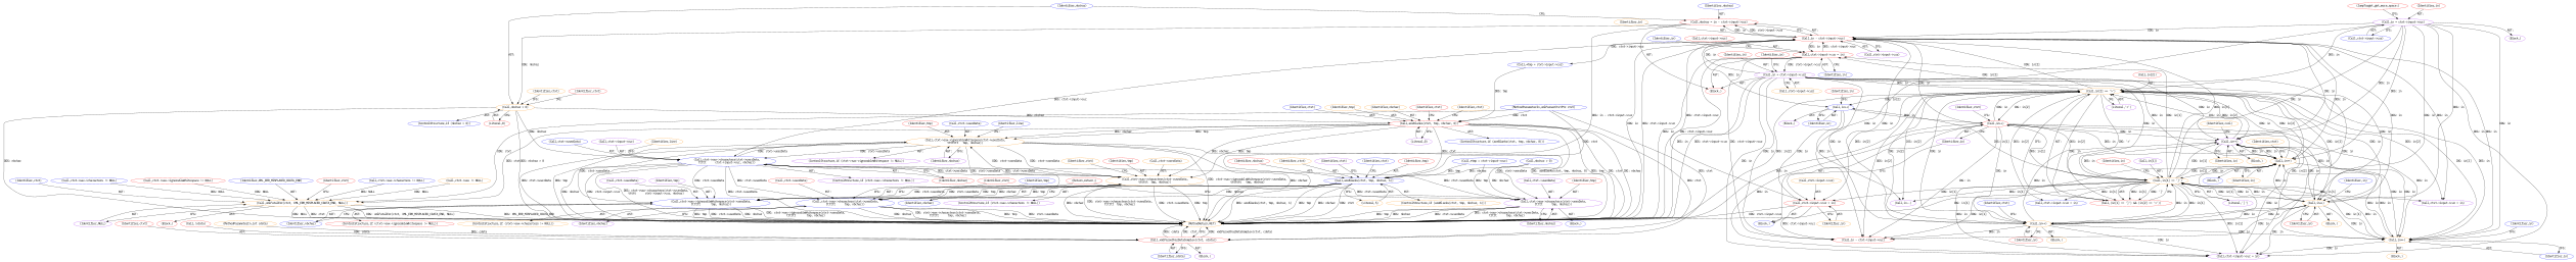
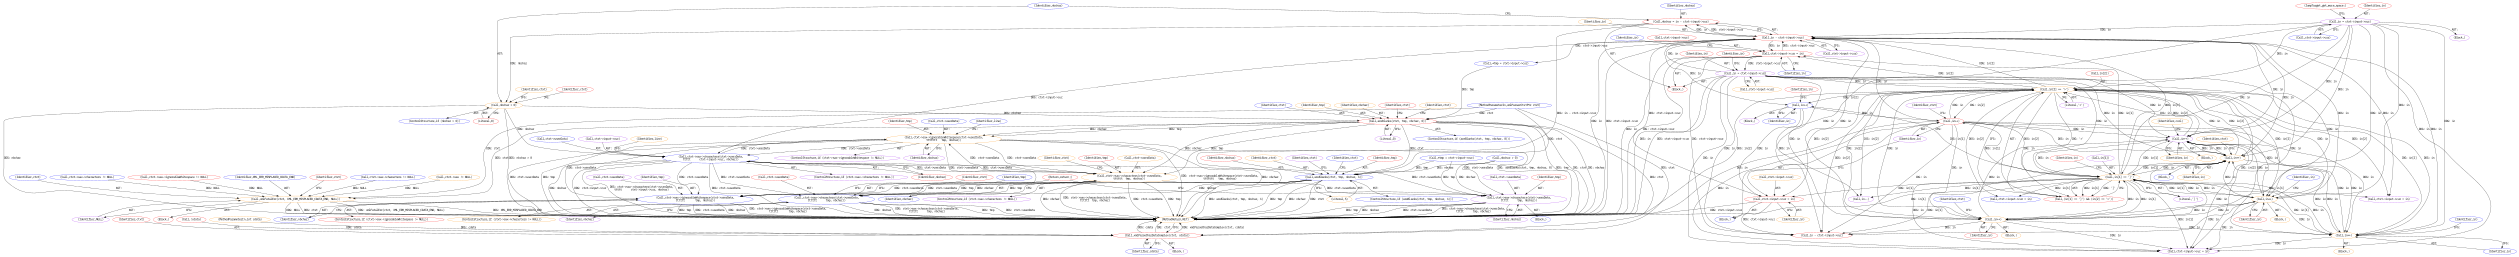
  digraph {
    fontname="IBM Plex Mono"
    node [color=blue fontname="IBM Plex Mono"]
    edge [fontname="IBM Plex Mono"]
    n1 [color=red label="(Call,nbchar = in - ctxt->input->cur)"]
    n2 [color=red label="(Call,in - ctxt->input->cur)"]
    n3 [color=darkorange label="(Call,nbchar > 0)"]
    n4 [color=red label="(Block,)"]
    n5 [color=darkorange label="(MethodReturn,RET)"]
    n6 [color=red label="(Call,ctxt->input->cur = in)"]
    n7 [label="(Call,in++)"]
    n8 [label="(Call,ctxt->sax->characters(ctxt->userData,\n\t\t\t\t\t      ctxt->input->cur, nbchar))"]
    n9 [color=purple label="(Call,ctxt->input->cur)"]
    n10 [color=purple label="(Call,ctxt->input->cur = in)"]
    n11 [label="(Call,*tmp = ctxt->input->cur)"]
    n12 [color=red label="(Call,areBlanks(ctxt, tmp, nbchar, 0))"]
    n13 [color=red label="(Literal,0)"]
    n14 [label="(ControlStructure,if (nbchar > 0))"]
    n15 [color=red label="(Call,xmlParseCharDataComplex(ctxt, cdata))"]
    n16 [color=red label="(Call,in - ctxt->input->cur)"]
    n17 [color=purple label="(Call,in = ctxt->input->cur)"]
    n18 [label="(Identifier,in)"]
    n19 [color=red label="(Call,in++)"]
    n20 [color=red label="(Call,ctxt->input->cur = in)"]
    n21 [color=purple label="(Call,in--)"]
    n22 [color=purple label="(Block,)"]
    n23 [label="(Identifier,in)"]
    n24 [color=darkorange label="(Call,ctxt->sax->ignorableWhitespace(ctxt->userData,\n\t\t\t\t\t\t\t   tmp, nbchar))"]
    n25 [color=darkorange label="(Call,ctxt->sax->characters(ctxt->userData,\n\t\t\t\t\t\t  tmp, nbchar))"]
    n26 [label="(Call,ctxt->sax->ignorableWhitespace(ctxt->userData,\n\t\t\t\t\t\t       tmp, nbchar))"]
    n27 [label="(Call,ctxt->sax->characters(ctxt->userData,\n\t\t\t\t\t\t      tmp, nbchar))"]
    n28 [color=purple label="(Call,ctxt->sax->characters(ctxt->userData,\n\t\t\t\t\t      tmp, nbchar))"]
    n29 [color=red label="(Identifier,nbchar)"]
    n30 [color=purple label="(ControlStructure,if (ctxt->sax->characters != NULL))"]
    n31 [color=darkorange label="(Call,in[2] == '>')"]
    n32 [color=purple label="(Call,in++)"]
    n33 [color=darkorange label="(Call,in++)"]
    n34 [color=darkorange label="(Call,in++)"]
    n35 [color=darkorange label="(Call,in[1] == ']')"]
    n36 [color=darkorange label="(Call,in++)"]
    n37 [color=darkorange label="(Call,in++)"]
    n38 [color=purple label="(Call,ctxt->input->cur = in)"]
    n39 [color=purple label="(Identifier,in)"]
    n40 [label="(Block,)"]
    n41 [color=red label="(Call,(in[1] == ']') && (in[2] == '>'))"]
    n42 [color=purple label="(Literal,'>')"]
    n43 [label="(Call,ctxt->input->cur = in)"]
    n44 [color=darkorange label="(Identifier,in)"]
    n45 [color=darkorange label="(Block,)"]
    n46 [label="(Block,)"]
    n47 [color=darkorange label="(Identifier,in)"]
    n48 [color=darkorange label="(Block,)"]
    n49 [color=red label="(Identifier,in)"]
    n50 [color=purple label="(Literal,']')"]
    n51 [label="(Identifier,in)"]
    n52 [color=darkorange label="(Block,)"]
    n53 [color=red label="(Identifier,in)"]
    n54 [color=darkorange label="(Block,)"]
    n55 [color=darkorange label="(Identifier,in)"]
    n56 [color=purple label="(Call,in = ctxt->input->cur)"]
    n57 [color=purple label="(Block,)"]
    n58 [label="(Call,ctxt->input->cur)"]
    n59 [color=darkorange label="(Call,ctxt->input->cur)"]
    n60 [label="(Call,areBlanks(ctxt, tmp, nbchar, 1))"]
    n61 [color=darkorange label="(Call,xmlFatalErr(ctxt, XML_ERR_MISPLACED_CDATA_END, NULL))"]
    n62 [label="(ControlStructure,if (areBlanks(ctxt, tmp, nbchar, 0)))"]
    n63 [color=purple label="(Literal,0)"]
    n64 [color=darkorange label="(Literal,5)"]
-   n65 [color=darkorange label="(ControlStructure,if (areBlanks(ctxt, tmp, nbchar, 1)))"]
+   n65 [label="(ControlStructure,if (areBlanks(ctxt, tmp, nbchar, 1)))"]
    n66 [color=red label="(Block,)"]
    n67 [color=purple label="(Identifier,NULL)"]
    n68 [color=purple label="(ControlStructure,if (ctxt->sax->ignorableWhitespace != NULL))"]
    n69 [color=purple label="(Identifier,nbchar)"]
    n70 [color=purple label="(ControlStructure,if (ctxt->sax->characters != NULL))"]
    n71 [label="(Identifier,nbchar)"]
    n72 [color=purple label="(Block,)"]
    n73 [label="(Identifier,cdata)"]
    n74 [label="(Identifier,nbchar)"]
    n75 [color=red label="(ControlStructure,if (ctxt->sax->ignorableWhitespace != NULL))"]
    n76 [color=purple label="(Identifier,nbchar)"]
    n77 [color=darkorange label="(ControlStructure,if (ctxt->sax->characters != NULL))"]
    n78 [label="(Block,)"]
    n79 [color=purple label="(Identifier,nbchar)"]
    n80 [color=red label="(Identifier,in)"]
    n81 [color=darkorange label="(Identifier,ctxt)"]
    n82 [label="(Identifier,tmp)"]
    n83 [color=darkorange label="(Identifier,ctxt)"]
    n84 [label="(Call,nbchar > 0)"]
    n85 [color=red label="(Call,ctxt->userData)"]
    n86 [color=red label="(Call,ctxt->sax->ignorableWhitespace != NULL)"]
    n87 [color=red label="(Identifier,tmp)"]
    n88 [label="(Call,ctxt->userData)"]
    n89 [color=purple label="(Identifier,ctxt)"]
    n90 [label="(Identifier,nbchar)"]
    n91 [color=darkorange label="(Identifier,in)"]
    n92 [color=darkorange label="(Identifier,ccol)"]
    n93 [label="(Call,*tmp = ctxt->input->cur)"]
    n94 [label="(Call,ctxt->userData)"]
    n95 [label="(Identifier,nbchar)"]
    n96 [color=red label="(Identifier,in)"]
    n97 [label="(Identifier,XML_ERR_MISPLACED_CDATA_END)"]
    n98 [label="(Identifier,ctxt)"]
    n99 [color=darkorange label="(Call,ctxt->sax != NULL)"]
    n100 [label="(MethodParameterIn,xmlParserCtxtPtr ctxt)"]
    n101 [label="(Identifier,in)"]
    n102 [color=red label="(Call,ctxt->input->cur)"]
    n103 [label="(Identifier,ctxt)"]
    n104 [label="(Call,ctxt->sax->characters != NULL)"]
    n105 [color=red label="(Identifier,in)"]
    n106 [color=darkorange label="(Identifier,nbchar)"]
    n107 [color=darkorange label="(Identifier,ctxt)"]
    n108 [color=red label="(Identifier,ctxt)"]
    n109 [color=red label="(Identifier,tmp)"]
    n110 [color=red label="(JumpTarget,get_more_space:)"]
    n111 [color=red label="(Identifier,ctxt)"]
    n112 [label="(Identifier,line)"]
    n113 [color=darkorange label="(Identifier,ctxt)"]
    n114 [color=red label="(Identifier,tmp)"]
    n115 [color=purple label="(Identifier,tmp)"]
    n116 [color=darkorange label="(Call,ctxt->userData)"]
    n117 [color=purple label="(Call,ctxt->input->cur)"]
    n118 [color=purple label="(Call,in[1])"]
    n119 [color=red label="(Identifier,nbchar)"]
    n120 [color=darkorange label="(Identifier,tmp)"]
    n121 [color=red label="(Identifier,tmp)"]
    n122 [color=darkorange label="(Call,ctxt->input->cur)"]
    n123 [label="(Identifier,ctxt)"]
    n124 [color=red label="(Identifier,ctxt)"]
    n125 [color=red label="(Identifier,ctxt)"]
    n126 [color=red label="(Identifier,ctxt)"]
    n127 [color=red label="(Call,!cdata)"]
    n128 [color=red label="(Call,in[2])"]
    n129 [color=darkorange label="(MethodParameterIn,int cdata)"]
    n130 [label="(Identifier,in)"]
    n131 [color=red label="(Return,return;)"]
    n132 [color=darkorange label="(Identifier,line)"]
    n133 [color=red label="(Identifier,in)"]
    n134 [label="(Call,ctxt->sax->characters != NULL)"]
    n135 [color=darkorange label="(Identifier,ctxt)"]
    n136 [color=purple label="(Call,ctxt->userData)"]
    n137 [color=purple label="(Call,ctxt->userData)"]
    n138 [color=red label="(Identifier,in)"]
    n139 [color=purple label="(Identifier,ctxt)"]
    n140 [label="(Identifier,ctxt)"]
    n141 [label="(Identifier,in)"]
    n1 -> n2 [label="CFG: "]
    n1 -> n3 [label="DDG: nbchar"]
    n1 -> n4 [label="AST: "]
    n1 -> n5 [label="DDG: in - ctxt->input->cur"]
    n2 -> n1 [label="AST: "]
    n2 -> n1 [label="DDG: in"]
    n2 -> n1 [label="DDG: ctxt->input->cur"]
    n2 -> n5 [label="DDG: in"]
    n2 -> n5 [label="DDG: ctxt->input->cur"]
    n2 -> n6 [label="DDG: in"]
    n2 -> n7 [label="DDG: in"]
    n2 -> n8 [label="DDG: ctxt->input->cur"]
    n2 -> n9 [label="CFG: "]
    n2 -> n10 [label="DDG: in"]
    n2 -> n11 [label="DDG: ctxt->input->cur"]
    n3 -> n5 [label="DDG: nbchar"]
    n3 -> n5 [label="DDG: nbchar > 0"]
    n3 -> n8 [label="DDG: nbchar"]
    n3 -> n12 [label="DDG: nbchar"]
    n3 -> n13 [label="CFG: "]
    n3 -> n14 [label="AST: "]
    n5 -> n15 [label="CFG: "]
    n6 -> n2 [label="DDG: ctxt->input->cur"]
    n6 -> n4 [label="AST: "]
    n6 -> n5 [label="DDG: ctxt->input->cur"]
    n6 -> n5 [label="DDG: in"]
    n6 -> n16 [label="DDG: ctxt->input->cur"]
    n6 -> n17 [label="DDG: ctxt->input->cur"]
    n6 -> n18 [label="CFG: "]
    n7 -> n19 [label="DDG: in"]
    n7 -> n20 [label="DDG: in"]
    n7 -> n21 [label="DDG: in"]
    n7 -> n22 [label="AST: "]
    n7 -> n23 [label="CFG: "]
    n8 -> n5 [label="DDG: ctxt->userData"]
    n8 -> n5 [label="DDG: nbchar"]
    n8 -> n5 [label="DDG: ctxt->input->cur"]
    n8 -> n5 [label="DDG: ctxt->sax->characters(ctxt->userData,\n\t\t\t\t\t      ctxt->input->cur, nbchar)"]
    n8 -> n24 [label="DDG: ctxt->userData"]
    n8 -> n25 [label="DDG: ctxt->userData"]
    n8 -> n26 [label="DDG: ctxt->userData"]
    n8 -> n27 [label="DDG: ctxt->userData"]
    n8 -> n28 [label="DDG: ctxt->userData"]
    n8 -> n29 [label="CFG: "]
    n8 -> n30 [label="AST: "]
    n9 -> n2 [label="AST: "]
    n11 -> n12 [label="DDG: tmp"]
    n12 -> n5 [label="DDG: tmp"]
    n12 -> n5 [label="DDG: ctxt"]
    n12 -> n5 [label="DDG: nbchar"]
    n12 -> n5 [label="DDG: areBlanks(ctxt, tmp, nbchar, 0)"]
    n12 -> n15 [label="DDG: ctxt"]
    n12 -> n24 [label="DDG: tmp"]
    n12 -> n24 [label="DDG: nbchar"]
    n12 -> n25 [label="DDG: tmp"]
    n12 -> n25 [label="DDG: nbchar"]
    n12 -> n60 [label="DDG: ctxt"]
    n12 -> n61 [label="DDG: ctxt"]
    n12 -> n62 [label="AST: "]
    n12 -> n63 [label="CFG: "]
    n13 -> n3 [label="AST: "]
    n15 -> n5 [label="DDG: xmlParseCharDataComplex(ctxt, cdata)"]
    n15 -> n5 [label="DDG: cdata"]
    n15 -> n5 [label="DDG: ctxt"]
    n15 -> n72 [label="AST: "]
    n15 -> n73 [label="CFG: "]
    n17 -> n2 [label="DDG: in"]
    n17 -> n4 [label="AST: "]
    n17 -> n5 [label="DDG: in"]
    n17 -> n5 [label="DDG: ctxt->input->cur"]
    n17 -> n16 [label="DDG: in"]
    n17 -> n31 [label="DDG: in"]
    n17 -> n32 [label="DDG: in"]
    n17 -> n33 [label="DDG: in"]
    n17 -> n34 [label="DDG: in"]
    n17 -> n35 [label="DDG: in"]
    n17 -> n36 [label="DDG: in"]
    n17 -> n37 [label="DDG: in"]
    n17 -> n38 [label="DDG: in"]
    n17 -> n59 [label="CFG: "]
    n18 -> n6 [label="AST: "]
    n19 -> n2 [label="DDG: in"]
    n19 -> n5 [label="DDG: in"]
    n19 -> n16 [label="DDG: in"]
    n19 -> n31 [label="DDG: in"]
    n19 -> n32 [label="DDG: in"]
    n19 -> n33 [label="DDG: in"]
    n19 -> n34 [label="DDG: in"]
    n19 -> n35 [label="DDG: in"]
    n19 -> n36 [label="DDG: in"]
    n19 -> n37 [label="DDG: in"]
    n19 -> n38 [label="DDG: in"]
    n19 -> n39 [label="CFG: "]
    n19 -> n40 [label="AST: "]
    n20 -> n2 [label="DDG: ctxt->input->cur"]
    n20 -> n5 [label="DDG: ctxt->input->cur"]
    n20 -> n16 [label="DDG: ctxt->input->cur"]
    n20 -> n40 [label="AST: "]
    n20 -> n55 [label="CFG: "]
    n23 -> n7 [label="AST: "]
    n24 -> n5 [label="DDG: ctxt->sax->ignorableWhitespace(ctxt->userData,\n\t\t\t\t\t\t\t   tmp, nbchar)"]
    n24 -> n5 [label="DDG: ctxt->userData"]
    n24 -> n5 [label="DDG: nbchar"]
    n24 -> n5 [label="DDG: tmp"]
    n24 -> n8 [label="DDG: ctxt->userData"]
    n24 -> n25 [label="DDG: ctxt->userData"]
    n24 -> n26 [label="DDG: ctxt->userData"]
    n24 -> n27 [label="DDG: ctxt->userData"]
    n24 -> n28 [label="DDG: ctxt->userData"]
    n24 -> n68 [label="AST: "]
    n24 -> n69 [label="CFG: "]
    n25 -> n5 [label="DDG: ctxt->sax->characters(ctxt->userData,\n\t\t\t\t\t\t  tmp, nbchar)"]
    n25 -> n5 [label="DDG: ctxt->userData"]
    n25 -> n5 [label="DDG: tmp"]
    n25 -> n5 [label="DDG: nbchar"]
    n25 -> n8 [label="DDG: ctxt->userData"]
    n25 -> n24 [label="DDG: ctxt->userData"]
    n25 -> n26 [label="DDG: ctxt->userData"]
    n25 -> n27 [label="DDG: ctxt->userData"]
    n25 -> n28 [label="DDG: ctxt->userData"]
    n25 -> n70 [label="AST: "]
    n25 -> n71 [label="CFG: "]
    n26 -> n5 [label="DDG: tmp"]
    n26 -> n5 [label="DDG: ctxt->userData"]
    n26 -> n5 [label="DDG: nbchar"]
    n26 -> n5 [label="DDG: ctxt->sax->ignorableWhitespace(ctxt->userData,\n\t\t\t\t\t\t       tmp, nbchar)"]
    n26 -> n74 [label="CFG: "]
    n26 -> n75 [label="AST: "]
    n27 -> n5 [label="DDG: tmp"]
    n27 -> n5 [label="DDG: ctxt->userData"]
    n27 -> n5 [label="DDG: nbchar"]
    n27 -> n5 [label="DDG: ctxt->sax->characters(ctxt->userData,\n\t\t\t\t\t\t      tmp, nbchar)"]
    n27 -> n76 [label="CFG: "]
    n27 -> n77 [label="AST: "]
    n28 -> n5 [label="DDG: ctxt->userData"]
    n28 -> n5 [label="DDG: ctxt->sax->characters(ctxt->userData,\n\t\t\t\t\t      tmp, nbchar)"]
    n28 -> n5 [label="DDG: tmp"]
    n28 -> n5 [label="DDG: nbchar"]
    n28 -> n78 [label="AST: "]
    n28 -> n79 [label="CFG: "]
    n29 -> n8 [label="AST: "]
    n31 -> n2 [label="DDG: in[2]"]
    n31 -> n5 [label="DDG: in[2]"]
    n31 -> n6 [label="DDG: in[2]"]
    n31 -> n7 [label="DDG: in[2]"]
    n31 -> n10 [label="DDG: in[2]"]
    n31 -> n16 [label="DDG: in[2]"]
    n31 -> n19 [label="DDG: in[2]"]
    n31 -> n20 [label="DDG: in[2]"]
    n31 -> n21 [label="DDG: in[2]"]
    n31 -> n32 [label="DDG: in[2]"]
    n31 -> n33 [label="DDG: in[2]"]
    n31 -> n34 [label="DDG: in[2]"]
    n31 -> n36 [label="DDG: in[2]"]
    n31 -> n37 [label="DDG: in[2]"]
    n31 -> n38 [label="DDG: in[2]"]
    n31 -> n41 [label="AST: "]
    n31 -> n41 [label="DDG: in[2]"]
    n31 -> n41 [label="DDG: '>'"]
    n31 -> n42 [label="CFG: "]
    n31 -> n43 [label="DDG: in[2]"]
    n32 -> n2 [label="DDG: in"]
    n32 -> n31 [label="DDG: in"]
    n32 -> n33 [label="DDG: in"]
    n32 -> n35 [label="DDG: in"]
    n32 -> n36 [label="DDG: in"]
    n32 -> n38 [label="DDG: in"]
    n32 -> n44 [label="CFG: "]
    n32 -> n45 [label="AST: "]
    n33 -> n2 [label="DDG: in"]
    n33 -> n31 [label="DDG: in"]
    n33 -> n32 [label="DDG: in"]
    n33 -> n35 [label="DDG: in"]
    n33 -> n36 [label="DDG: in"]
    n33 -> n38 [label="DDG: in"]
    n33 -> n46 [label="AST: "]
    n33 -> n47 [label="CFG: "]
    n34 -> n2 [label="DDG: in"]
    n34 -> n16 [label="DDG: in"]
    n34 -> n31 [label="DDG: in"]
    n34 -> n32 [label="DDG: in"]
    n34 -> n33 [label="DDG: in"]
    n34 -> n35 [label="DDG: in"]
    n34 -> n36 [label="DDG: in"]
    n34 -> n37 [label="DDG: in"]
    n34 -> n38 [label="DDG: in"]
    n34 -> n48 [label="AST: "]
    n34 -> n49 [label="CFG: "]
    n35 -> n2 [label="DDG: in[1]"]
    n35 -> n5 [label="DDG: in[1]"]
    n35 -> n6 [label="DDG: in[1]"]
    n35 -> n7 [label="DDG: in[1]"]
    n35 -> n10 [label="DDG: in[1]"]
    n35 -> n16 [label="DDG: in[1]"]
    n35 -> n19 [label="DDG: in[1]"]
    n35 -> n20 [label="DDG: in[1]"]
    n35 -> n21 [label="DDG: in[1]"]
    n35 -> n32 [label="DDG: in[1]"]
    n35 -> n33 [label="DDG: in[1]"]
    n35 -> n34 [label="DDG: in[1]"]
    n35 -> n36 [label="DDG: in[1]"]
    n35 -> n37 [label="DDG: in[1]"]
    n35 -> n38 [label="DDG: in[1]"]
    n35 -> n41 [label="AST: "]
    n35 -> n41 [label="DDG: in[1]"]
    n35 -> n41 [label="DDG: ']'"]
    n35 -> n43 [label="DDG: in[1]"]
    n35 -> n50 [label="CFG: "]
    n36 -> n2 [label="DDG: in"]
    n36 -> n31 [label="DDG: in"]
    n36 -> n32 [label="DDG: in"]
    n36 -> n33 [label="DDG: in"]
    n36 -> n35 [label="DDG: in"]
    n36 -> n38 [label="DDG: in"]
    n36 -> n51 [label="CFG: "]
    n36 -> n52 [label="AST: "]
    n37 -> n2 [label="DDG: in"]
    n37 -> n16 [label="DDG: in"]
    n37 -> n31 [label="DDG: in"]
    n37 -> n32 [label="DDG: in"]
    n37 -> n33 [label="DDG: in"]
    n37 -> n34 [label="DDG: in"]
    n37 -> n35 [label="DDG: in"]
    n37 -> n36 [label="DDG: in"]
    n37 -> n38 [label="DDG: in"]
    n37 -> n53 [label="CFG: "]
    n37 -> n54 [label="AST: "]
    n39 -> n19 [label="AST: "]
    n39 -> n20 [label="CFG: "]
    n41 -> n31 [label="CFG: "]
    n41 -> n35 [label="CFG: "]
    n42 -> n31 [label="AST: "]
    n44 -> n32 [label="AST: "]
    n47 -> n33 [label="AST: "]
    n49 -> n34 [label="AST: "]
    n50 -> n35 [label="AST: "]
    n51 -> n36 [label="AST: "]
    n53 -> n37 [label="AST: "]
    n55 -> n20 [label="AST: "]
    n56 -> n2 [label="DDG: in"]
    n56 -> n16 [label="DDG: in"]
    n56 -> n31 [label="DDG: in"]
    n56 -> n32 [label="DDG: in"]
    n56 -> n33 [label="DDG: in"]
    n56 -> n34 [label="DDG: in"]
    n56 -> n35 [label="DDG: in"]
    n56 -> n36 [label="DDG: in"]
    n56 -> n37 [label="DDG: in"]
    n56 -> n38 [label="DDG: in"]
    n56 -> n57 [label="AST: "]
    n56 -> n58 [label="CFG: "]
    n58 -> n56 [label="AST: "]
    n59 -> n17 [label="AST: "]
    n60 -> n5 [label="DDG: areBlanks(ctxt, tmp, nbchar, 1)"]
    n60 -> n5 [label="DDG: tmp"]
    n60 -> n5 [label="DDG: nbchar"]
    n60 -> n5 [label="DDG: ctxt"]
    n60 -> n26 [label="DDG: tmp"]
    n60 -> n26 [label="DDG: nbchar"]
    n60 -> n27 [label="DDG: tmp"]
    n60 -> n27 [label="DDG: nbchar"]
    n60 -> n64 [label="CFG: "]
    n60 -> n65 [label="AST: "]
    n61 -> n5 [label="DDG: ctxt"]
    n61 -> n5 [label="DDG: xmlFatalErr(ctxt, XML_ERR_MISPLACED_CDATA_END, NULL)"]
    n61 -> n5 [label="DDG: XML_ERR_MISPLACED_CDATA_END"]
    n61 -> n5 [label="DDG: NULL"]
    n61 -> n66 [label="AST: "]
    n61 -> n67 [label="CFG: "]
    n63 -> n12 [label="AST: "]
    n64 -> n60 [label="AST: "]
    n67 -> n61 [label="AST: "]
    n69 -> n24 [label="AST: "]
    n71 -> n25 [label="AST: "]
    n73 -> n15 [label="AST: "]
    n74 -> n26 [label="AST: "]
    n76 -> n27 [label="AST: "]
    n79 -> n28 [label="AST: "]
    n80 -> n17 [label="AST: "]
    n81 -> n25 [label="CFG: "]
    n82 -> n27 [label="AST: "]
    n83 -> n3 [label="CFG: "]
    n84 -> n28 [label="DDG: nbchar"]
    n84 -> n60 [label="DDG: nbchar"]
    n85 -> n27 [label="AST: "]
    n86 -> n61 [label="DDG: NULL"]
    n87 -> n25 [label="AST: "]
    n88 -> n24 [label="AST: "]
    n89 -> n19 [label="CFG: "]
    n90 -> n1 [label="AST: "]
    n91 -> n2 [label="AST: "]
    n92 -> n32 [label="CFG: "]
    n93 -> n28 [label="DDG: tmp"]
    n93 -> n60 [label="DDG: tmp"]
    n94 -> n8 [label="AST: "]
    n95 -> n1 [label="CFG: "]
    n95 -> n3 [label="AST: "]
    n96 -> n56 [label="AST: "]
    n97 -> n61 [label="AST: "]
    n98 -> n34 [label="CFG: "]
    n99 -> n61 [label="DDG: NULL"]
    n100 -> n12 [label="DDG: ctxt"]
    n100 -> n15 [label="DDG: ctxt"]
    n100 -> n60 [label="DDG: ctxt"]
    n100 -> n61 [label="DDG: ctxt"]
    n101 -> n6 [label="CFG: "]
    n102 -> n6 [label="AST: "]
    n103 -> n61 [label="AST: "]
    n104 -> n61 [label="DDG: NULL"]
    n105 -> n35 [label="CFG: "]
    n106 -> n12 [label="AST: "]
    n107 -> n33 [label="CFG: "]
    n108 -> n12 [label="CFG: "]
    n109 -> n60 [label="AST: "]
    n110 -> n56 [label="CFG: "]
    n111 -> n27 [label="CFG: "]
    n112 -> n24 [label="CFG: "]
    n113 -> n12 [label="CFG: "]
    n114 -> n24 [label="AST: "]
    n115 -> n26 [label="AST: "]
    n116 -> n25 [label="AST: "]
    n117 -> n8 [label="AST: "]
    n118 -> n35 [label="AST: "]
    n119 -> n60 [label="AST: "]
    n120 -> n12 [label="AST: "]
    n121 -> n28 [label="AST: "]
    n122 -> n20 [label="AST: "]
    n123 -> n12 [label="AST: "]
    n124 -> n3 [label="CFG: "]
    n125 -> n15 [label="AST: "]
    n126 -> n61 [label="CFG: "]
    n127 -> n15 [label="DDG: cdata"]
    n128 -> n31 [label="AST: "]
    n129 -> n15 [label="DDG: cdata"]
    n130 -> n37 [label="CFG: "]
    n131 -> n26 [label="CFG: "]
    n131 -> n28 [label="CFG: "]
    n132 -> n8 [label="CFG: "]
    n133 -> n7 [label="CFG: "]
    n134 -> n61 [label="DDG: NULL"]
    n135 -> n60 [label="AST: "]
    n136 -> n26 [label="AST: "]
    n137 -> n28 [label="AST: "]
    n138 -> n17 [label="CFG: "]
    n139 -> n60 [label="CFG: "]
    n140 -> n60 [label="CFG: "]
    n141 -> n36 [label="CFG: "]
  }
